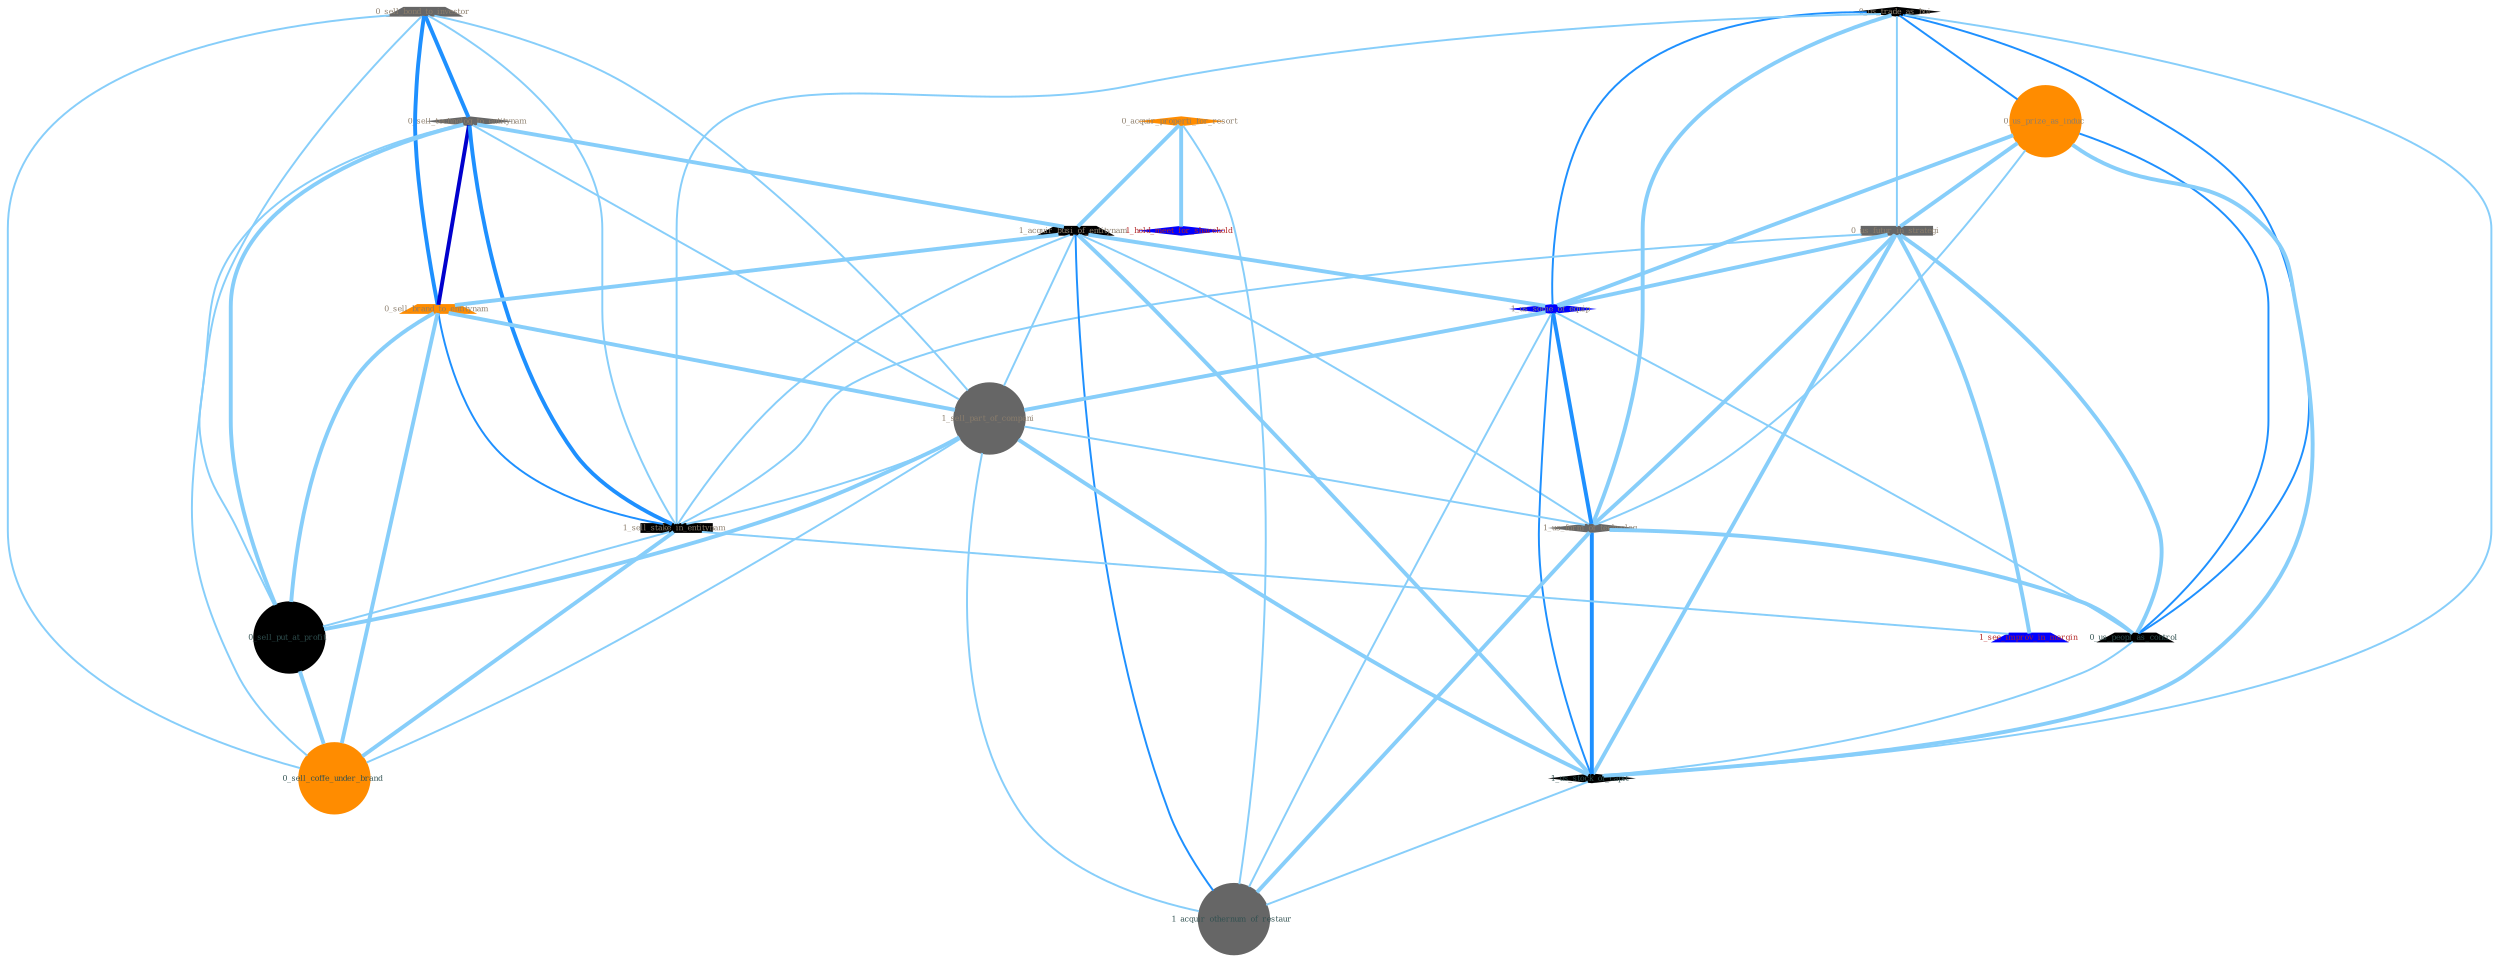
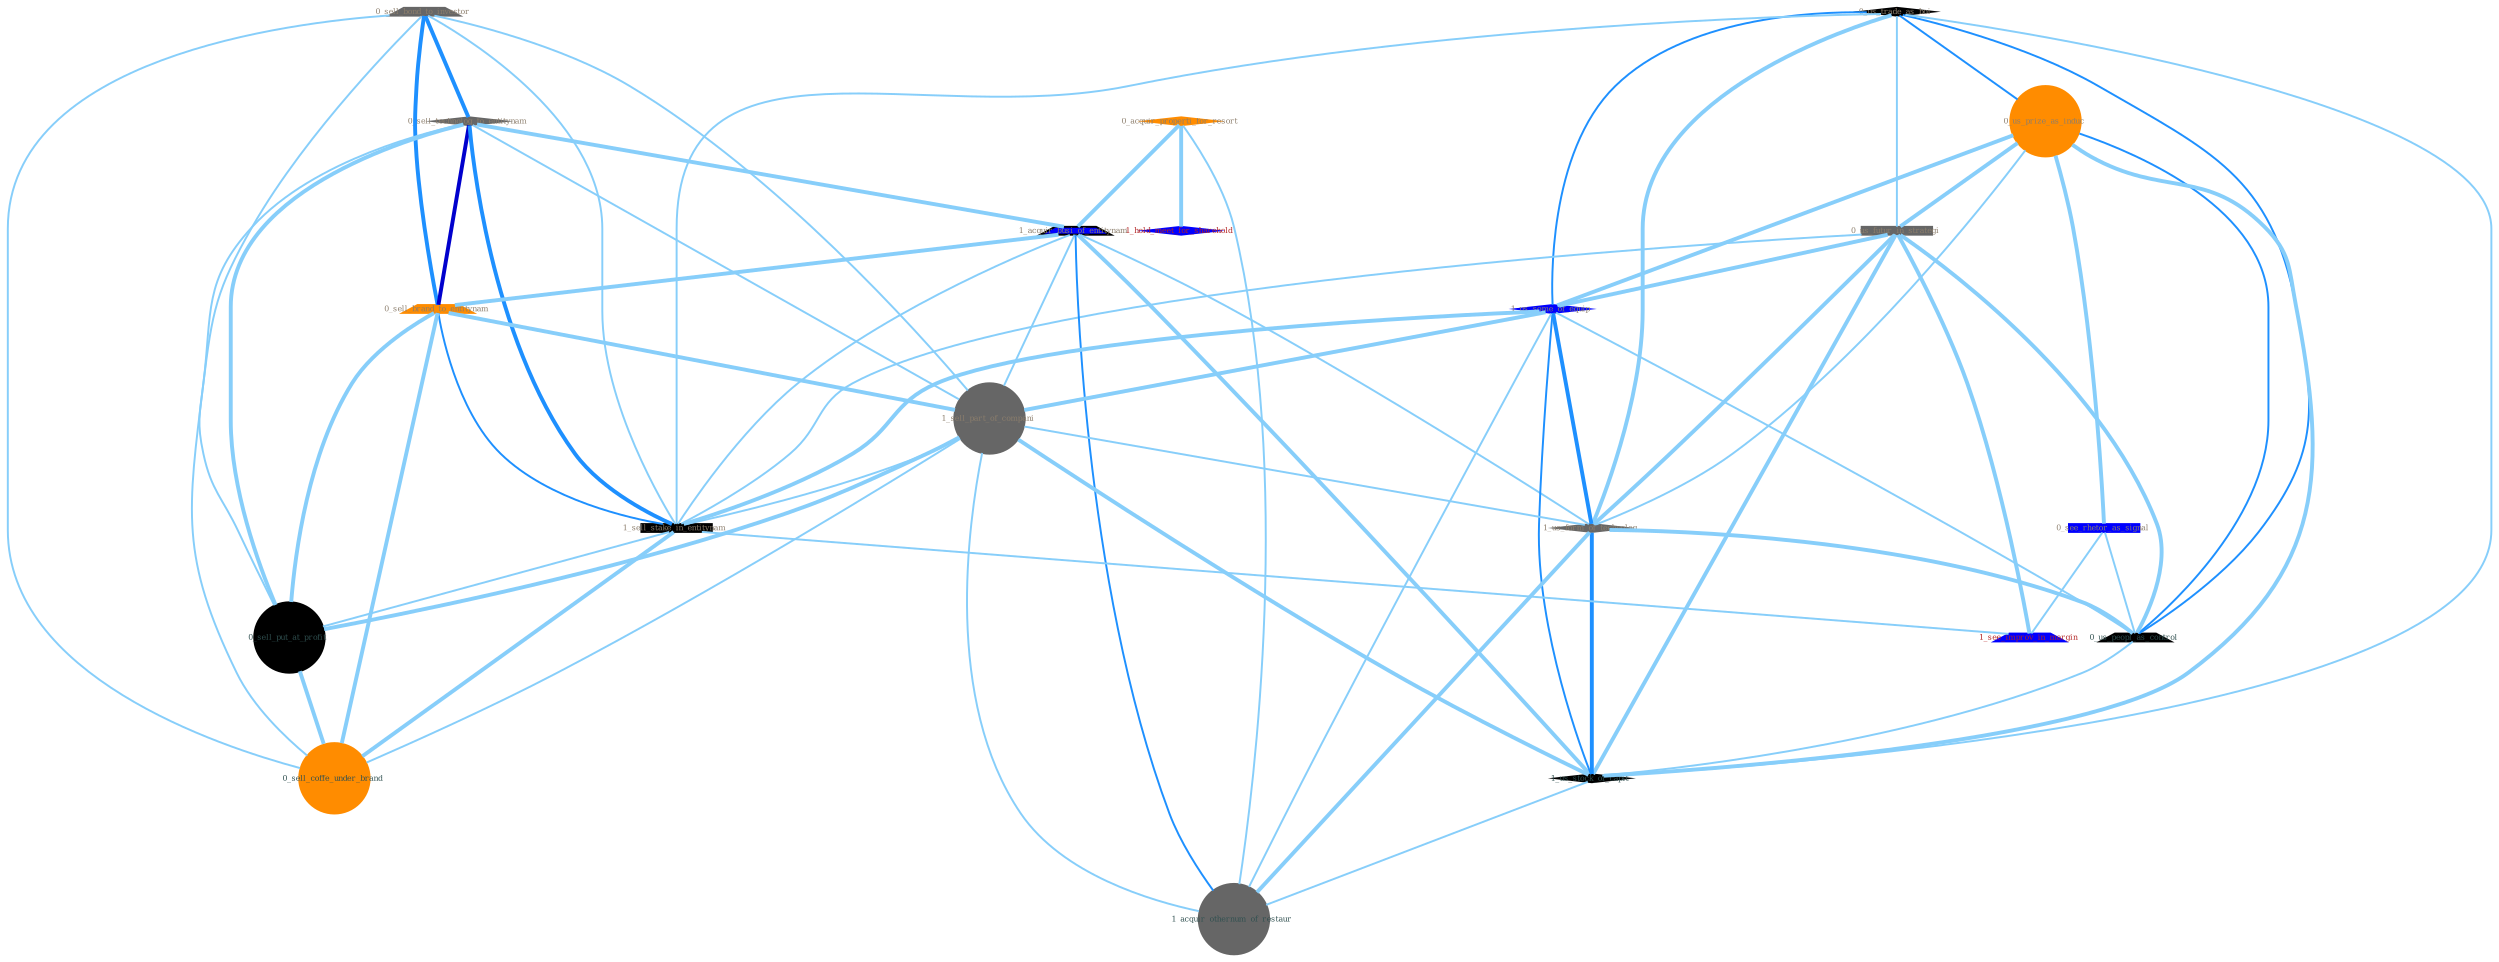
  graph {
    node [color=gray40 fixedsize=true fontcolor="#8b7d6b" fontsize=4 shape=diamond style=filled]
    edge [color="#87cefa" style=solid w=1]
    "0_sell_bond_to_investor " [height=.06 shape=trapezium width=.5]
    "0_us_trade_as_boi " [color=black height=.06 width=.5]
    "0_sell_technolog_to_entitynam " [height=.06 width=.5]
    "0_us_prize_as_induc " [color=darkorange height=.06 shape=circle width=.5]
    "0_us_futur_in_strategi " [height=.06 shape=box width=.5]
    "0_acquir_properti_for_resort " [color=darkorange height=.06 width=.5]
-   "1_acquir_busi_of_entitynam " [color=black height=.06 shape=trapezium width=.5]
+   "1_acquir_busi_of_entitynam " [color=black height=.06 shape=trapezium width=.5 fillcolor=blue]
    "1_us_some_of_equip " [color=blue height=.06 width=.5]
    "0_sell_brand_to_entitynam " [color=darkorange height=.06 shape=trapezium width=.5]
    "1_sell_part_of_compani " [height=.06 shape=circle width=.5]
    "1_us_form_of_technolog " [height=.06 width=.5]
+   "0_see_rhetor_as_signal " [color=blue height=.06 shape=box width=.5]
    "1_sell_stake_in_entitynam " [color=black height=.06 shape=box width=.5]
    "1_see_improv_in_margin " [color=blue fontcolor="#b22222" height=.06 shape=trapezium width=.5]
    "1_hold_meet_for_sharehold " [color=blue fontcolor="#b22222" height=.06 width=.5]
    "0_sell_put_at_profit " [color=black fontcolor="#2f4f4f" height=.06 shape=circle width=.5]
    "0_sell_coffe_under_brand " [color=darkorange fontcolor="#2f4f4f" height=.06 shape=circle width=.5]
    "0_us_peopl_as_control " [color=black fontcolor="#2f4f4f" height=.06 shape=trapezium width=.5]
    "1_us_stock_of_capit " [color=black fontcolor="#2f4f4f" height=.06 width=.5]
    "1_acquir_othernum_of_restaur " [fontcolor="#2f4f4f" height=.06 shape=circle width=.5]
    subgraph sub_1 {
      "0_sell_bond_to_investor "
      "0_us_trade_as_boi "
      "0_sell_technolog_to_entitynam "
      "0_us_prize_as_induc "
      "0_us_futur_in_strategi "
      "0_acquir_properti_for_resort "
      "1_acquir_busi_of_entitynam "
      "1_us_some_of_equip "
      "0_sell_brand_to_entitynam "
      "1_sell_part_of_compani "
      "1_us_form_of_technolog "
+     "0_see_rhetor_as_signal "
      "1_sell_stake_in_entitynam "
    }
    subgraph sub_2 {
      "1_see_improv_in_margin "
      "1_hold_meet_for_sharehold "
    }
    "0_sell_bond_to_investor " -- "0_sell_technolog_to_entitynam " [color="#1e90ff" style=bold w=2]
    "0_sell_bond_to_investor " -- "0_sell_brand_to_entitynam " [color="#1e90ff" style=bold w=2]
    "0_sell_bond_to_investor " -- "1_sell_part_of_compani "
    "0_sell_bond_to_investor " -- "1_sell_stake_in_entitynam "
    "0_sell_bond_to_investor " -- "0_sell_put_at_profit "
    "0_sell_bond_to_investor " -- "0_sell_coffe_under_brand "
    "0_us_trade_as_boi " -- "0_us_prize_as_induc " [color="#1e90ff" w=2]
    "0_us_trade_as_boi " -- "0_us_futur_in_strategi "
    "0_us_trade_as_boi " -- "1_us_some_of_equip " [color="#1e90ff"]
    "0_us_trade_as_boi " -- "1_us_form_of_technolog " [style=bold]
    "0_us_trade_as_boi " -- "1_sell_stake_in_entitynam "
    "0_us_trade_as_boi " -- "0_us_peopl_as_control " [color="#1e90ff" w=2]
    "0_us_trade_as_boi " -- "1_us_stock_of_capit "
    "0_sell_technolog_to_entitynam " -- "1_acquir_busi_of_entitynam " [style=bold]
    "0_sell_technolog_to_entitynam " -- "0_sell_brand_to_entitynam " [color="#0000cd" style=bold w=3]
    "0_sell_technolog_to_entitynam " -- "1_sell_part_of_compani "
    "0_sell_technolog_to_entitynam " -- "1_sell_stake_in_entitynam " [color="#1e90ff" style=bold w=2]
    "0_sell_technolog_to_entitynam " -- "0_sell_put_at_profit " [style=bold]
    "0_sell_technolog_to_entitynam " -- "0_sell_coffe_under_brand "
    "0_us_prize_as_induc " -- "0_us_futur_in_strategi " [style=bold]
    "0_us_prize_as_induc " -- "1_us_some_of_equip " [style=bold]
    "0_us_prize_as_induc " -- "1_us_form_of_technolog "
+   "0_us_prize_as_induc " -- "0_see_rhetor_as_signal " [style=bold]
    "0_us_prize_as_induc " -- "0_us_peopl_as_control " [color="#1e90ff" w=2]
    "0_us_prize_as_induc " -- "1_us_stock_of_capit " [style=bold]
    "0_us_futur_in_strategi " -- "1_us_some_of_equip " [style=bold]
    "0_us_futur_in_strategi " -- "1_us_form_of_technolog " [style=bold]
    "0_us_futur_in_strategi " -- "1_sell_stake_in_entitynam "
    "0_us_futur_in_strategi " -- "1_see_improv_in_margin " [style=bold]
    "0_us_futur_in_strategi " -- "0_us_peopl_as_control " [style=bold]
    "0_us_futur_in_strategi " -- "1_us_stock_of_capit " [style=bold]
    "0_acquir_properti_for_resort " -- "1_acquir_busi_of_entitynam " [style=bold]
    "0_acquir_properti_for_resort " -- "1_hold_meet_for_sharehold " [style=bold]
    "0_acquir_properti_for_resort " -- "1_acquir_othernum_of_restaur "
-   "1_acquir_busi_of_entitynam " -- "1_us_some_of_equip " [style=bold]
+   "1_sell_stake_in_entitynam " -- "1_us_some_of_equip " [style=bold]
    "1_acquir_busi_of_entitynam " -- "0_sell_brand_to_entitynam " [style=bold]
    "1_acquir_busi_of_entitynam " -- "1_sell_part_of_compani "
    "1_acquir_busi_of_entitynam " -- "1_us_form_of_technolog "
    "1_acquir_busi_of_entitynam " -- "1_sell_stake_in_entitynam "
    "1_acquir_busi_of_entitynam " -- "1_us_stock_of_capit " [style=bold]
    "1_acquir_busi_of_entitynam " -- "1_acquir_othernum_of_restaur " [color="#1e90ff" w=2]
    "1_us_some_of_equip " -- "1_sell_part_of_compani " [style=bold]
    "1_us_some_of_equip " -- "1_us_form_of_technolog " [color="#1e90ff" style=bold w=2]
    "1_us_some_of_equip " -- "0_us_peopl_as_control "
    "1_us_some_of_equip " -- "1_us_stock_of_capit " [color="#1e90ff" w=2]
    "1_us_some_of_equip " -- "1_acquir_othernum_of_restaur "
    "0_sell_brand_to_entitynam " -- "1_sell_part_of_compani " [style=bold]
    "0_sell_brand_to_entitynam " -- "1_sell_stake_in_entitynam " [color="#1e90ff" w=2]
    "0_sell_brand_to_entitynam " -- "0_sell_put_at_profit " [style=bold]
    "0_sell_brand_to_entitynam " -- "0_sell_coffe_under_brand " [style=bold]
    "1_sell_part_of_compani " -- "1_us_form_of_technolog "
    "1_sell_part_of_compani " -- "1_sell_stake_in_entitynam "
    "1_sell_part_of_compani " -- "0_sell_put_at_profit " [style=bold]
    "1_sell_part_of_compani " -- "0_sell_coffe_under_brand "
    "1_sell_part_of_compani " -- "1_us_stock_of_capit " [style=bold]
    "1_sell_part_of_compani " -- "1_acquir_othernum_of_restaur "
    "1_us_form_of_technolog " -- "0_us_peopl_as_control " [style=bold]
    "1_us_form_of_technolog " -- "1_us_stock_of_capit " [color="#1e90ff" style=bold w=2]
    "1_us_form_of_technolog " -- "1_acquir_othernum_of_restaur " [style=bold]
+   "0_see_rhetor_as_signal " -- "1_see_improv_in_margin "
+   "0_see_rhetor_as_signal " -- "0_us_peopl_as_control "
    "1_sell_stake_in_entitynam " -- "1_see_improv_in_margin "
    "1_sell_stake_in_entitynam " -- "0_sell_put_at_profit "
    "1_sell_stake_in_entitynam " -- "0_sell_coffe_under_brand " [style=bold]
    "0_sell_put_at_profit " -- "0_sell_coffe_under_brand " [style=bold]
    "0_us_peopl_as_control " -- "1_us_stock_of_capit "
    "1_us_stock_of_capit " -- "1_acquir_othernum_of_restaur "
  }
